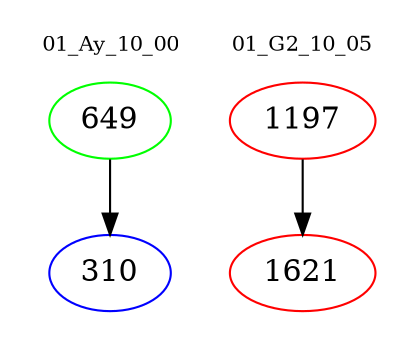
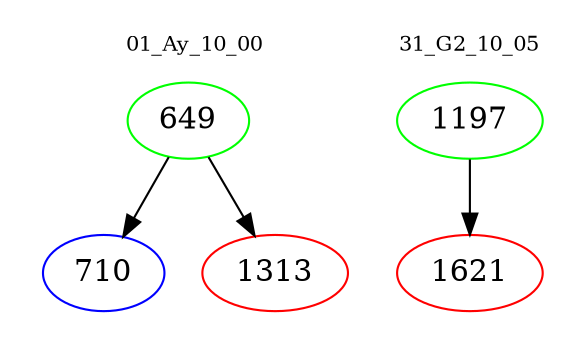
  digraph {
    node [color=green]
    edge [color=black]
    n1 [label=649]
-   n2 [color=blue label=310]
-   n4 [color=red label=1197]
+   n2 [color=blue label=710]
+   n3 [color=red label=1313]
+   n4 [label=1197]
    n5 [color=red label=1621]
    subgraph cluster_1 {
      color=white
      fontsize=10
      label="01_Ay_10_00"
      n1
      n2
+     n3
    }
    subgraph cluster_2 {
      color=white
      fontsize=10
-     label="01_G2_10_05"
+     label="31_G2_10_05"
      n4
      n5
    }
    n1 -> n2
+   n1 -> n3
    n4 -> n5
  }
